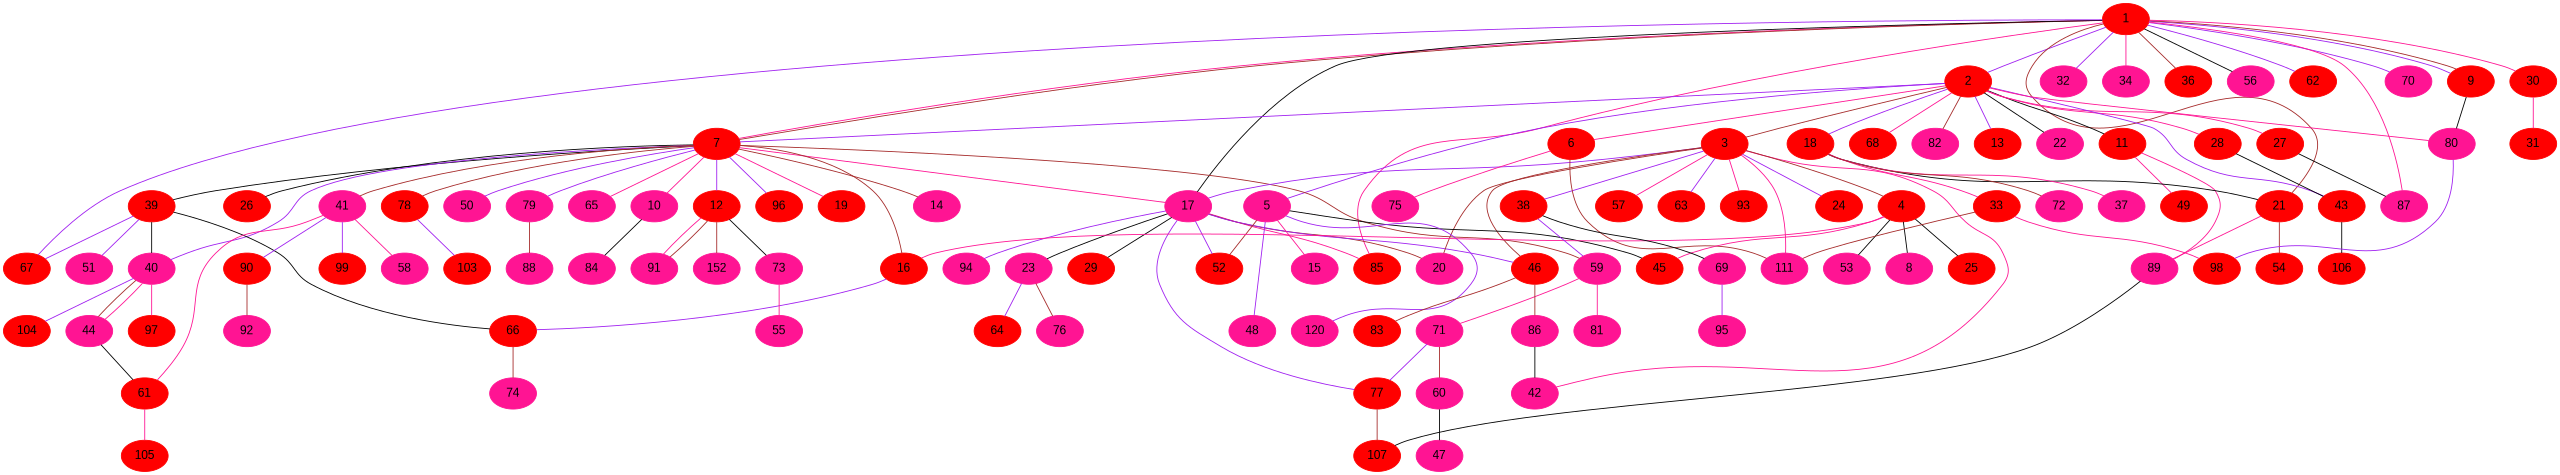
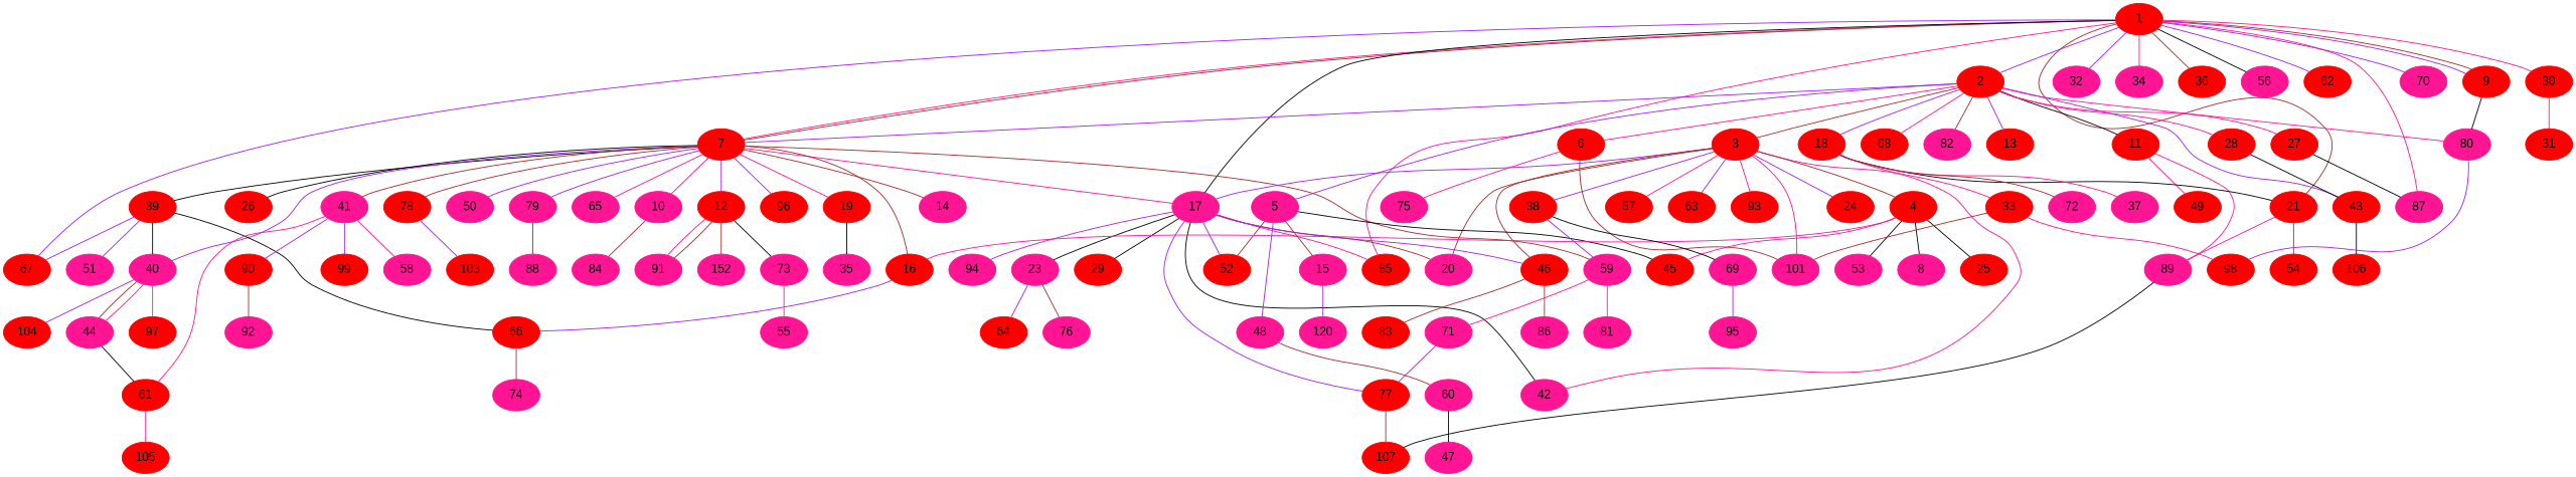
  graph {
    fontname="Liberation Sans"
    node [color=red fontname="Liberation Sans" style=filled]
    edge [color=purple fontname="Liberation Sans"]
    1
    2
    7
    9
    17 [color=deeppink]
    21
    30
    32 [color=deeppink]
    34 [color=deeppink]
    36
    56 [color=deeppink]
    62
    67
    70 [color=deeppink]
    85
    87 [color=deeppink]
    3
    5 [color=deeppink]
    6
    11
    13
    18
-   22 [color=deeppink]
    27
    28
    43
    68
    80 [color=deeppink]
    82 [color=deeppink]
    16
    10 [color=deeppink]
    12
    14 [color=deeppink]
    19
    26
    39
    40 [color=deeppink]
    41 [color=deeppink]
    50 [color=deeppink]
    59 [color=deeppink]
    65 [color=deeppink]
    78
    79 [color=deeppink]
    96
    20 [color=deeppink]
    42 [color=deeppink]
    46
    52
    23 [color=deeppink]
    29
    77
    94 [color=deeppink]
    89 [color=deeppink]
    54
    31
    4
    24
    38
    57
    63
    93
-   101 [color=deeppink label=111]
+   101 [color=deeppink]
    45
    15 [color=deeppink]
    48 [color=deeppink]
    n66 [color=deeppink label=120]
    75 [color=deeppink]
    49
    33
    37 [color=deeppink]
    72 [color=deeppink]
    106
    98
    8 [color=deeppink]
    25
    53 [color=deeppink]
    69 [color=deeppink]
    83
    86 [color=deeppink]
    66
    60 [color=deeppink]
    84 [color=deeppink]
    73 [color=deeppink]
    91 [color=deeppink]
    n85 [color=deeppink label=152]
+   35 [color=deeppink]
    51 [color=deeppink]
    44 [color=deeppink]
    97
    104
    58 [color=deeppink]
    61
    90
    99
    71 [color=deeppink]
    81 [color=deeppink]
    103
    88 [color=deeppink]
    107
    55 [color=deeppink]
    47 [color=deeppink]
    74 [color=deeppink]
    76 [color=deeppink]
    64
    95 [color=deeppink]
    105
    92 [color=deeppink]
    1 -- 2
    1 -- 7 [color=deeppink]
    1 -- 7 [color=brown]
    1 -- 9
    1 -- 9 [color=brown]
    1 -- 17 [color=black]
    1 -- 21 [color=brown]
    1 -- 30 [color=deeppink]
    1 -- 32
    1 -- 34 [color=deeppink]
    1 -- 36 [color=brown]
    1 -- 56 [color=black]
    1 -- 62
    1 -- 67
    1 -- 70
    1 -- 85 [color=deeppink]
    1 -- 87 [color=deeppink]
    2 -- 7
    2 -- 3 [color=brown]
    2 -- 5
    2 -- 6 [color=deeppink]
    2 -- 11 [color=black]
    2 -- 13
    2 -- 18
-   2 -- 22 [color=black]
    2 -- 27 [color=deeppink]
    2 -- 28 [color=deeppink]
    2 -- 43
    2 -- 68 [color=deeppink]
    2 -- 80 [color=deeppink]
    2 -- 82 [color=brown]
    7 -- 17 [color=deeppink]
    7 -- 16 [color=brown]
    7 -- 10 [color=deeppink]
    7 -- 12
    7 -- 14 [color=brown]
    7 -- 19 [color=deeppink]
    7 -- 26 [color=black]
    7 -- 39 [color=black]
    7 -- 40
    7 -- 41 [color=brown]
    7 -- 50
    7 -- 59 [color=brown]
    7 -- 65 [color=deeppink]
    7 -- 78 [color=brown]
    7 -- 79
    7 -- 96
    9 -- 80 [color=black]
    17 -- 85 [color=deeppink]
    17 -- 20 [color=brown]
-   86 -- 42 [color=black]
+   17 -- 42 [color=black]
    17 -- 46
    17 -- 52
    17 -- 23 [color=black]
    17 -- 29 [color=black]
    17 -- 77
    17 -- 94
    21 -- 89 [color=deeppink]
    21 -- 54 [color=brown]
    30 -- 31 [color=deeppink]
    3 -- 17
    3 -- 20 [color=brown]
    3 -- 42 [color=deeppink]
    3 -- 46 [color=brown]
    3 -- 4 [color=brown]
    3 -- 24
    3 -- 38
    3 -- 57 [color=deeppink]
    3 -- 63
    3 -- 93 [color=deeppink]
    3 -- 101 [color=deeppink]
    5 -- 52 [color=brown]
    5 -- 45 [color=black]
-   5 -- 15 [color=deeppink]
+   5 -- 15 [color=brown]
    5 -- 48
-   5 -- n66
+   15 -- n66
    6 -- 101 [color=brown]
    6 -- 75 [color=deeppink]
    11 -- 89 [color=deeppink]
    11 -- 49 [color=deeppink]
    18 -- 21 [color=black]
    18 -- 33 [color=deeppink]
    18 -- 37 [color=deeppink]
    18 -- 72 [color=brown]
    27 -- 87 [color=black]
    28 -- 43 [color=black]
    43 -- 106 [color=black]
    80 -- 98
    16 -- 66
-   10 -- 84 [color=black]
+   10 -- 84 [color=brown]
    12 -- 73 [color=black]
    12 -- 91 [color=deeppink]
    12 -- 91 [color=brown]
    12 -- n85 [color=brown]
+   19 -- 35 [color=black]
    39 -- 67
    39 -- 40 [color=black]
    39 -- 66 [color=black]
    39 -- 51
    40 -- 44 [color=brown]
    40 -- 44 [color=deeppink]
    40 -- 97 [color=deeppink]
    40 -- 104
    41 -- 58 [color=deeppink]
    41 -- 61 [color=deeppink]
    41 -- 90
    41 -- 99
    59 -- 71 [color=deeppink]
    59 -- 81 [color=deeppink]
    78 -- 103
    79 -- 88 [color=brown]
    46 -- 83 [color=brown]
    46 -- 86 [color=brown]
    23 -- 76 [color=brown]
    23 -- 64
    77 -- 107 [color=brown]
    89 -- 107 [color=black]
    4 -- 16 [color=deeppink]
    4 -- 45 [color=deeppink]
    4 -- 8 [color=black]
    4 -- 25 [color=black]
    4 -- 53 [color=black]
    38 -- 59
    38 -- 69 [color=black]
-   71 -- 60 [color=brown]
+   48 -- 60 [color=brown]
    33 -- 101 [color=brown]
    33 -- 98 [color=deeppink]
    69 -- 95
    66 -- 74 [color=brown]
    60 -- 47 [color=black]
    73 -- 55 [color=deeppink]
    44 -- 61 [color=black]
    61 -- 105 [color=deeppink]
    90 -- 92 [color=brown]
    71 -- 77
  }
